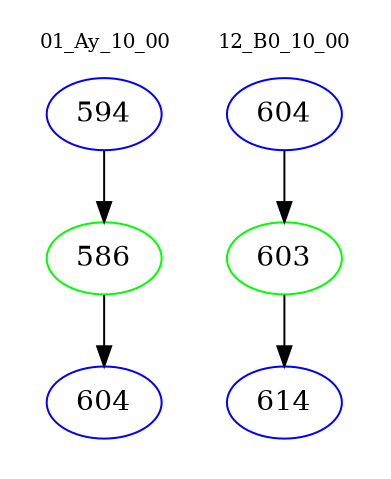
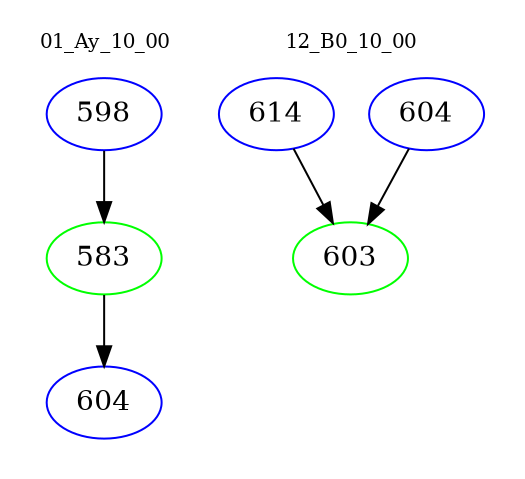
  digraph {
    node [color=blue]
    edge [color=black]
-   n1 [label=594]
-   n2 [color=green label=586]
+   n1 [label=598]
+   n2 [color=green label=583]
    n3 [label=604]
    n4 [label=604]
    n5 [color=green label=603]
    n6 [label=614]
    subgraph cluster_1 {
      color=white
      fontsize=10
      label="01_Ay_10_00"
      n1
      n2
      n3
    }
    subgraph cluster_2 {
      color=white
      fontsize=10
      label="12_B0_10_00"
      n4
      n5
      n6
    }
    n1 -> n2
    n2 -> n3
    n4 -> n5
-   n5 -> n6
+   n6 -> n5
  }
